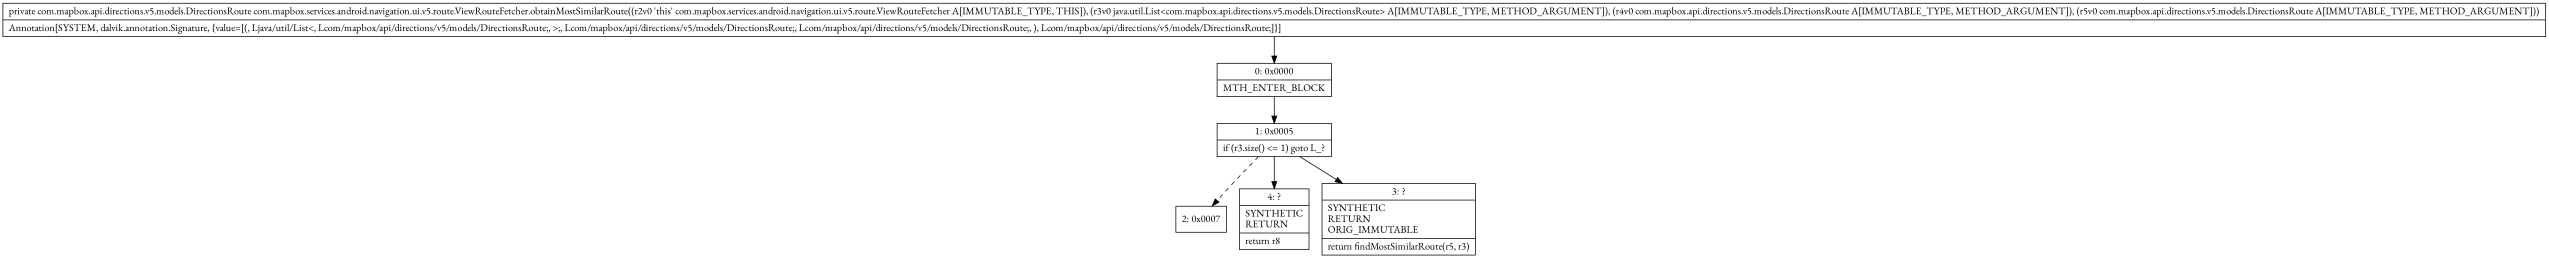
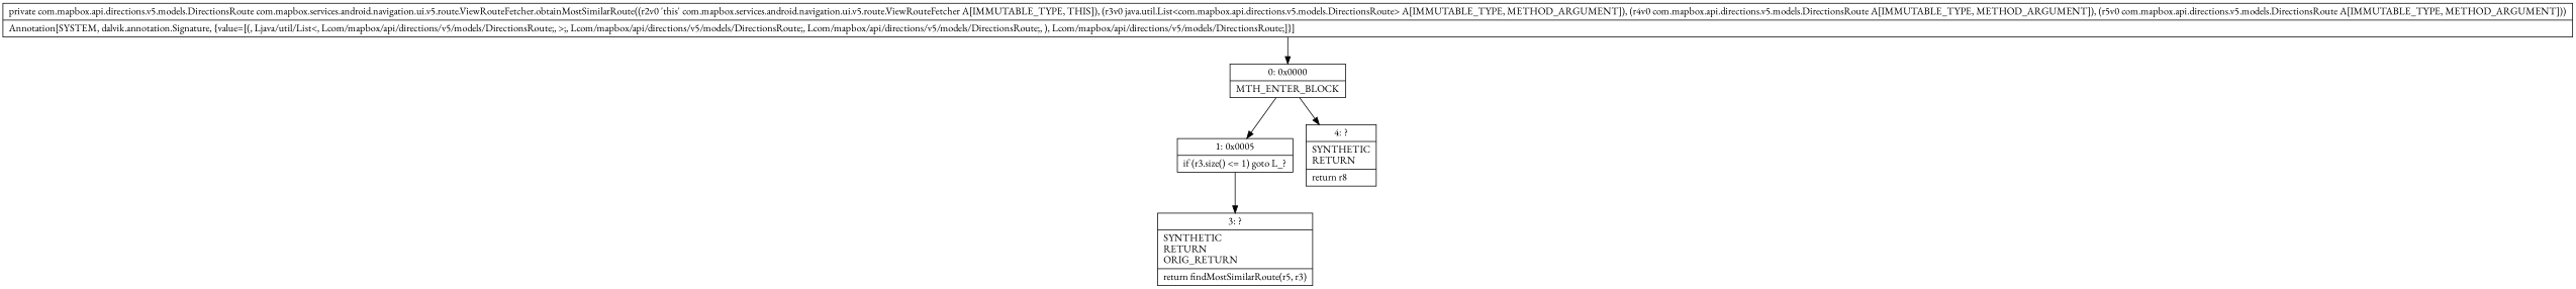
  digraph {
    fontname="EB Garamond"
    node [fontname="EB Garamond" shape=record]
    edge [fontname="EB Garamond"]
    n1 [label="{0\:\ 0x0000|MTH_ENTER_BLOCK\l}"]
    n2 [label="{1\:\ 0x0005|if (r3.size() \<= 1) goto L_?\l}"]
-   n3 [label="{2\:\ 0x0007}"]
    n4 [label="{4\:\ ?|SYNTHETIC\lRETURN\l|return r8\l}"]
-   n5 [label="{3\:\ ?|SYNTHETIC\lRETURN\lORIG_IMMUTABLE\l|return findMostSimilarRoute(r5, r3)\l}"]
+   n5 [label="{3\:\ ?|SYNTHETIC\lRETURN\lORIG_RETURN\l|return findMostSimilarRoute(r5, r3)\l}"]
    n6 [label="{private com.mapbox.api.directions.v5.models.DirectionsRoute com.mapbox.services.android.navigation.ui.v5.route.ViewRouteFetcher.obtainMostSimilarRoute((r2v0 'this' com.mapbox.services.android.navigation.ui.v5.route.ViewRouteFetcher A[IMMUTABLE_TYPE, THIS]), (r3v0 java.util.List\<com.mapbox.api.directions.v5.models.DirectionsRoute\> A[IMMUTABLE_TYPE, METHOD_ARGUMENT]), (r4v0 com.mapbox.api.directions.v5.models.DirectionsRoute A[IMMUTABLE_TYPE, METHOD_ARGUMENT]), (r5v0 com.mapbox.api.directions.v5.models.DirectionsRoute A[IMMUTABLE_TYPE, METHOD_ARGUMENT]))  | Annotation[SYSTEM, dalvik.annotation.Signature, \{value=[(, Ljava\/util\/List\<, Lcom\/mapbox\/api\/directions\/v5\/models\/DirectionsRoute;, \>;, Lcom\/mapbox\/api\/directions\/v5\/models\/DirectionsRoute;, Lcom\/mapbox\/api\/directions\/v5\/models\/DirectionsRoute;, ), Lcom\/mapbox\/api\/directions\/v5\/models\/DirectionsRoute;]\}]\l}"]
    n1 -> n2
-   n2 -> n3 [style=dashed]
-   n2 -> n4
+   n1 -> n4
    n2 -> n5
    n6 -> n1
  }
